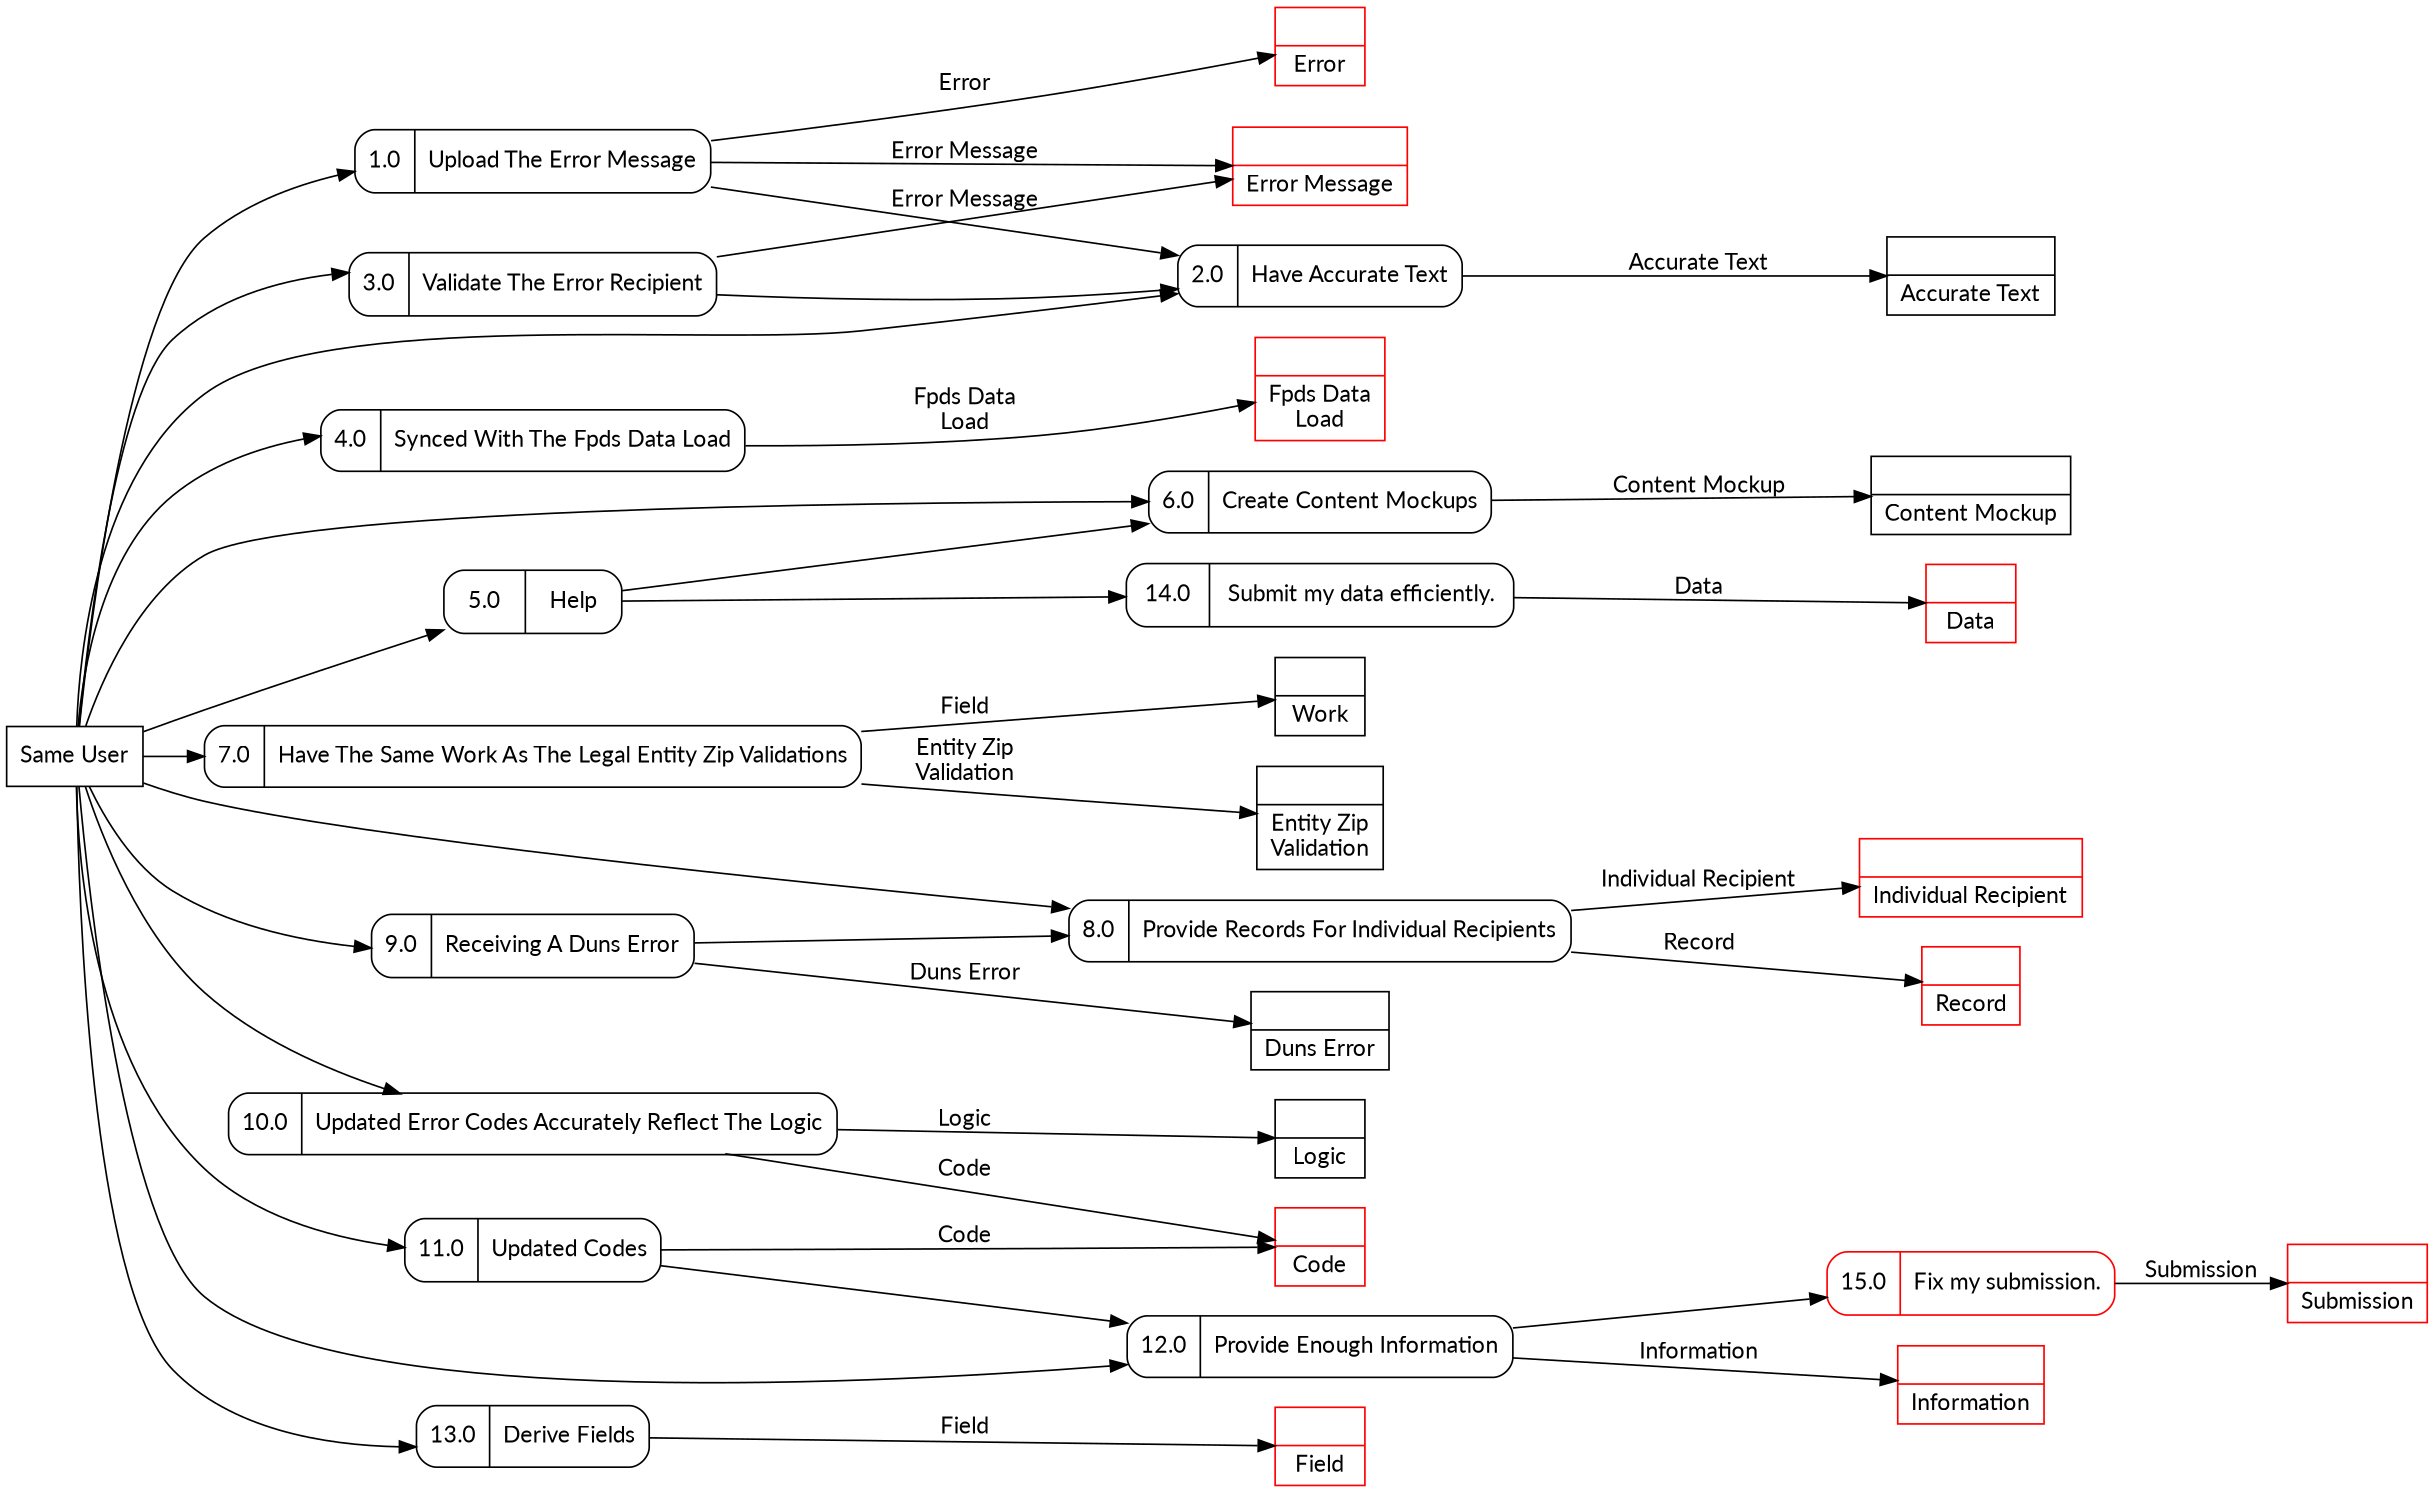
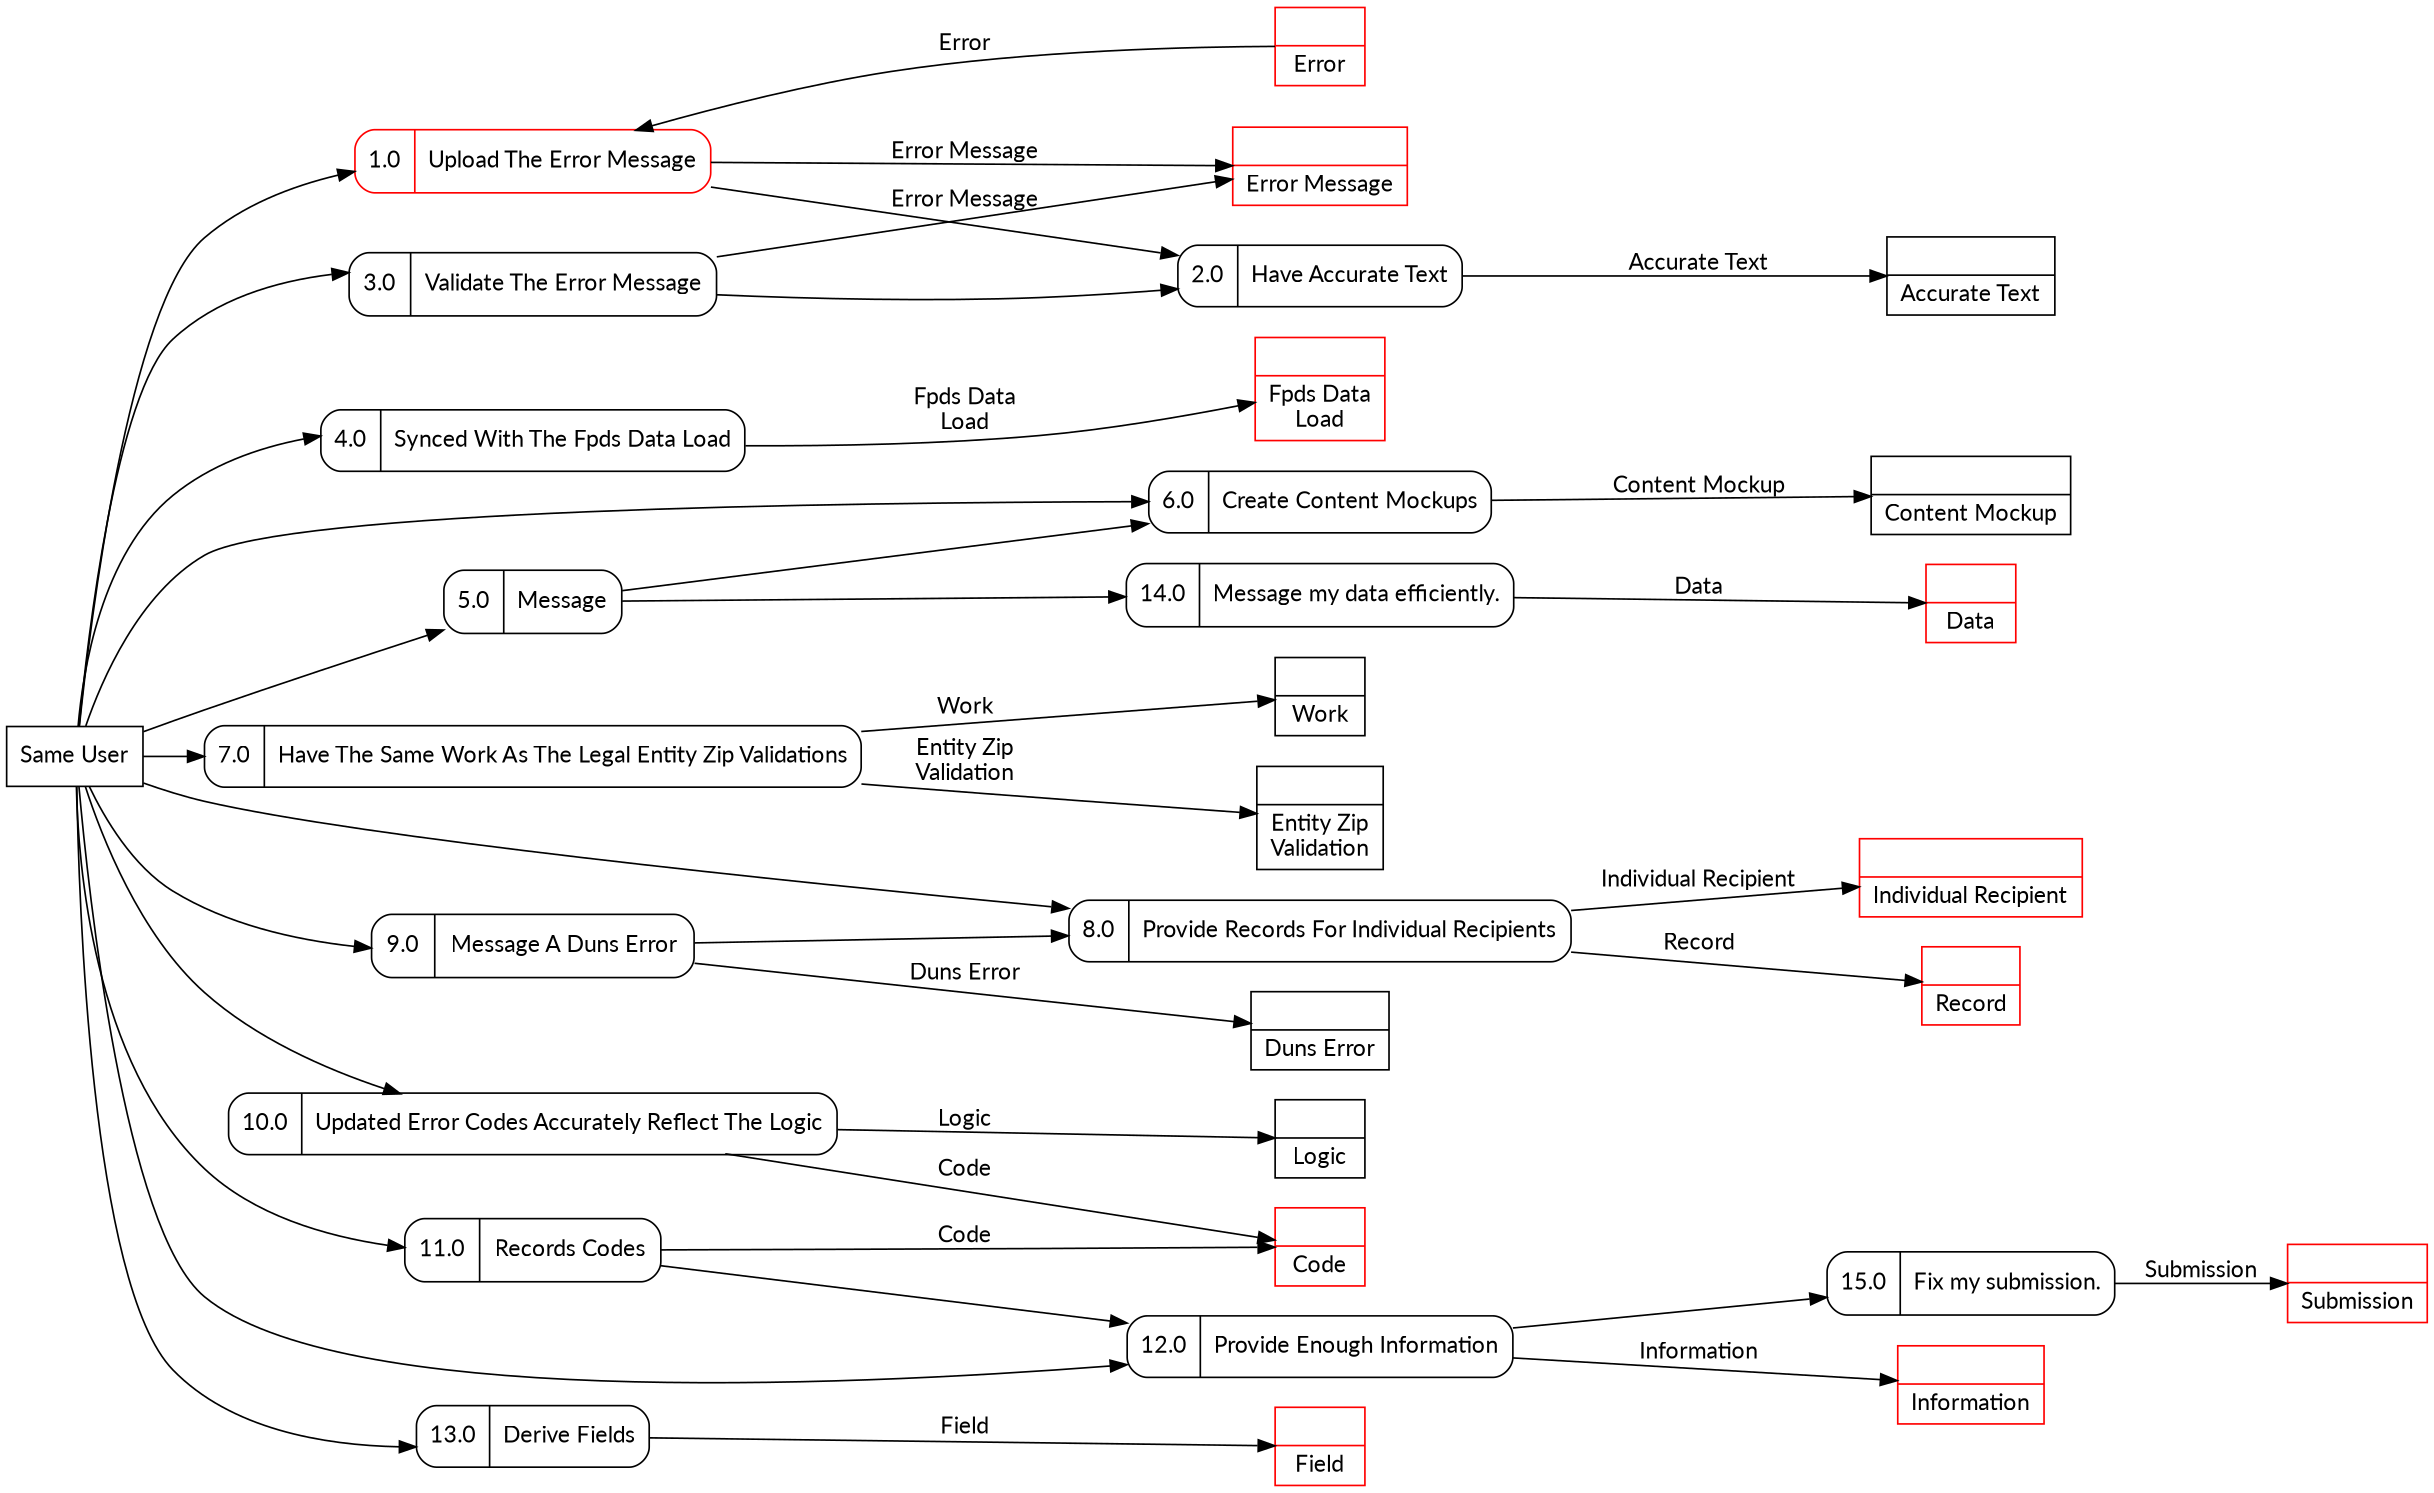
  digraph {
    fontname=Lato
    rankdir=LR
    node [fontname=Lato shape=record]
    edge [fontname=Lato]
    n1 [color=red label="<f0>  |<f1> Error Message "]
    n2 [label="<f0>  |<f1> Accurate Text "]
    n3 [color=red label="<f0>  |<f1> Fpds Data\nLoad "]
    n4 [label="<f0>  |<f1> Work "]
    n5 [color=red label="<f0>  |<f1> Record "]
    n6 [label="<f0>  |<f1> Duns Error "]
    n7 [color=red label="<f0>  |<f1> Individual Recipient "]
    n8 [label="<f0>  |<f1> Logic "]
    n9 [color=red label="<f0>  |<f1> Information "]
    n10 [color=red label="<f0>  |<f1> Code "]
    n11 [color=red label="<f0>  |<f1> Field "]
    n12 [label="<f0>  |<f1> Content Mockup "]
    n13 [label="<f0>  |<f1> Entity Zip\nValidation "]
    n14 [color=red label="<f0>  |<f1> Error "]
    n15 [label="Same User" shape=box]
-   n16 [label="{<f0> 1.0|<f1> Upload The Error Message }" shape=Mrecord]
+   n16 [label="{<f0> 1.0|<f1> Upload The Error Message }" shape=Mrecord color=red]
    n17 [label="{<f0> 2.0|<f1> Have Accurate Text }" shape=Mrecord]
-   n18 [label="{<f0> 3.0|<f1> Validate The Error Recipient }" shape=Mrecord]
+   n18 [label="{<f0> 3.0|<f1> Validate The Error Message }" shape=Mrecord]
    n19 [label="{<f0> 4.0|<f1> Synced With The Fpds Data Load }" shape=Mrecord]
-   n20 [label="{<f0> 5.0|<f1> Help }" shape=Mrecord]
+   n20 [label="{<f0> 5.0|<f1> Message }" shape=Mrecord]
    n21 [label="{<f0> 6.0|<f1> Create Content Mockups }" shape=Mrecord]
    n22 [label="{<f0> 7.0|<f1> Have The Same Work As The Legal Entity Zip Validations }" shape=Mrecord]
    n23 [label="{<f0> 8.0|<f1> Provide Records For Individual Recipients }" shape=Mrecord]
-   n24 [label="{<f0> 9.0|<f1> Receiving A Duns Error }" shape=Mrecord]
+   n24 [label="{<f0> 9.0|<f1> Message A Duns Error }" shape=Mrecord]
    n25 [label="{<f0> 10.0|<f1> Updated Error Codes Accurately Reflect The Logic }" shape=Mrecord]
-   n26 [label="{<f0> 11.0|<f1> Updated Codes }" shape=Mrecord]
+   n26 [label="{<f0> 11.0|<f1> Records Codes }" shape=Mrecord]
    n27 [label="{<f0> 12.0|<f1> Provide Enough Information }" shape=Mrecord]
    n28 [label="{<f0> 13.0|<f1> Derive Fields }" shape=Mrecord]
-   n29 [label="{<f0> 14.0|<f1> Submit my data efficiently. }" shape=Mrecord]
-   n30 [label="{<f0> 15.0|<f1> Fix my submission. }" shape=Mrecord color=red]
+   n29 [label="{<f0> 14.0|<f1> Message my data efficiently. }" shape=Mrecord]
+   n30 [label="{<f0> 15.0|<f1> Fix my submission. }" shape=Mrecord]
    n31 [color=red label="<f0>  |<f1> Data "]
    n32 [color=red label="<f0>  |<f1> Submission "]
    n15 -> n16
-   n15 -> n17
    n15 -> n18
    n15 -> n19
    n15 -> n20
    n15 -> n21
    n15 -> n22
    n15 -> n23
    n15 -> n24
    n15 -> n25
    n15 -> n26
    n15 -> n27
    n15 -> n28
    n16 -> n1 [label="Error Message"]
-   n16 -> n14 [label=Error]
+   n14 -> n16 [label=Error]
    n16 -> n17
    n17 -> n2 [label="Accurate Text"]
    n18 -> n1 [label="Error Message"]
    n18 -> n17
    n19 -> n3 [label="Fpds Data\nLoad"]
    n20 -> n21
    n20 -> n29
    n21 -> n12 [label="Content Mockup"]
-   n22 -> n4 [label=Field]
+   n22 -> n4 [label=Work]
    n22 -> n13 [label="Entity Zip\nValidation"]
    n23 -> n5 [label=Record]
    n23 -> n7 [label="Individual Recipient"]
    n24 -> n6 [label="Duns Error"]
    n24 -> n23
    n25 -> n8 [label=Logic]
    n25 -> n10 [label=Code]
    n26 -> n10 [label=Code]
    n26 -> n27
    n27 -> n9 [label=Information]
    n27 -> n30
    n28 -> n11 [label=Field]
    n29 -> n31 [label=Data]
    n30 -> n32 [label=Submission]
  }
